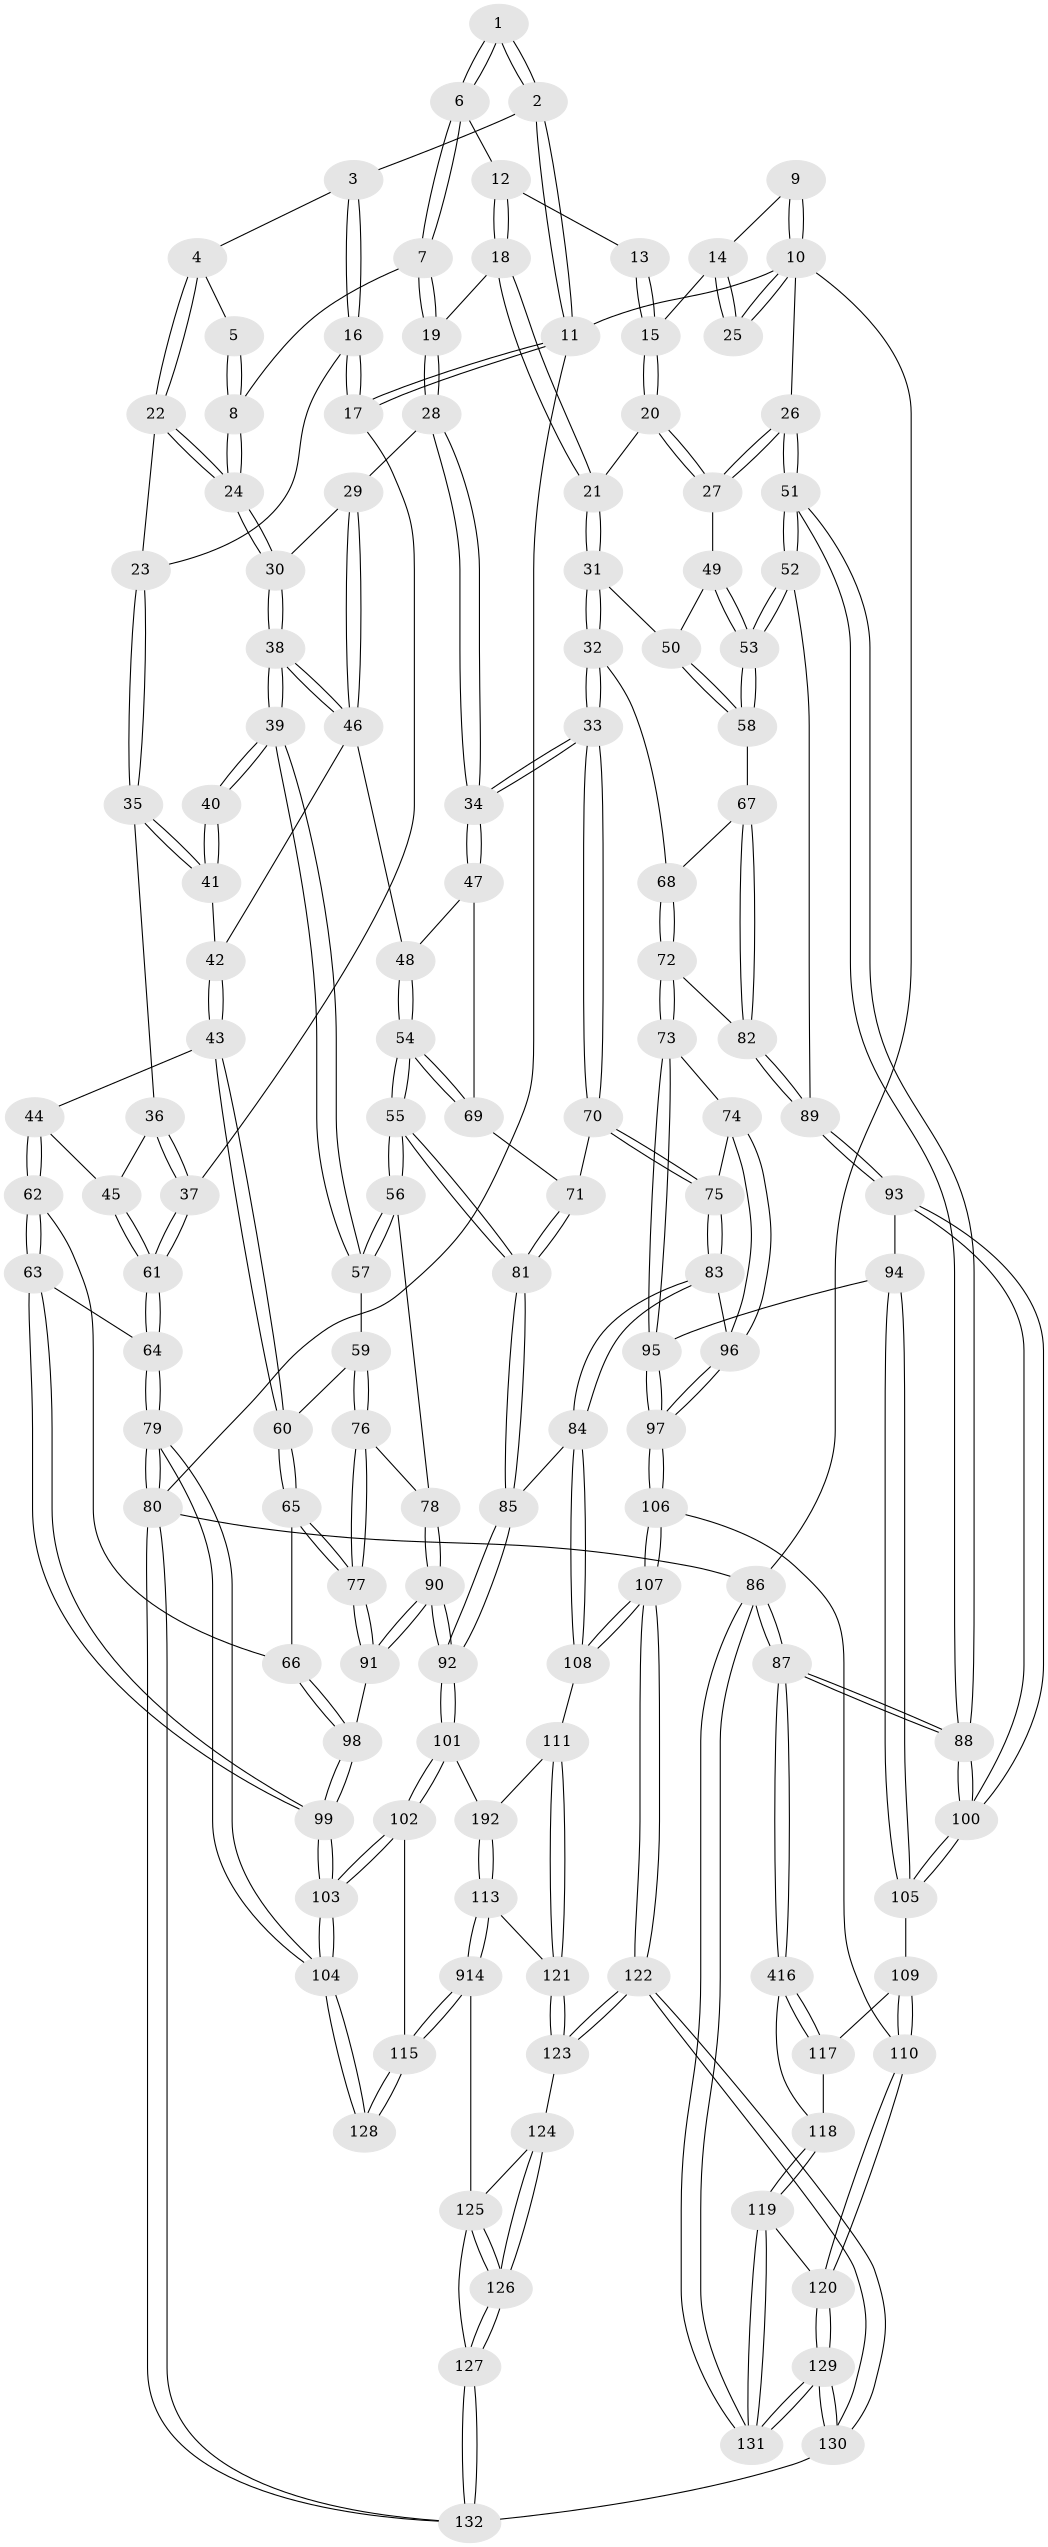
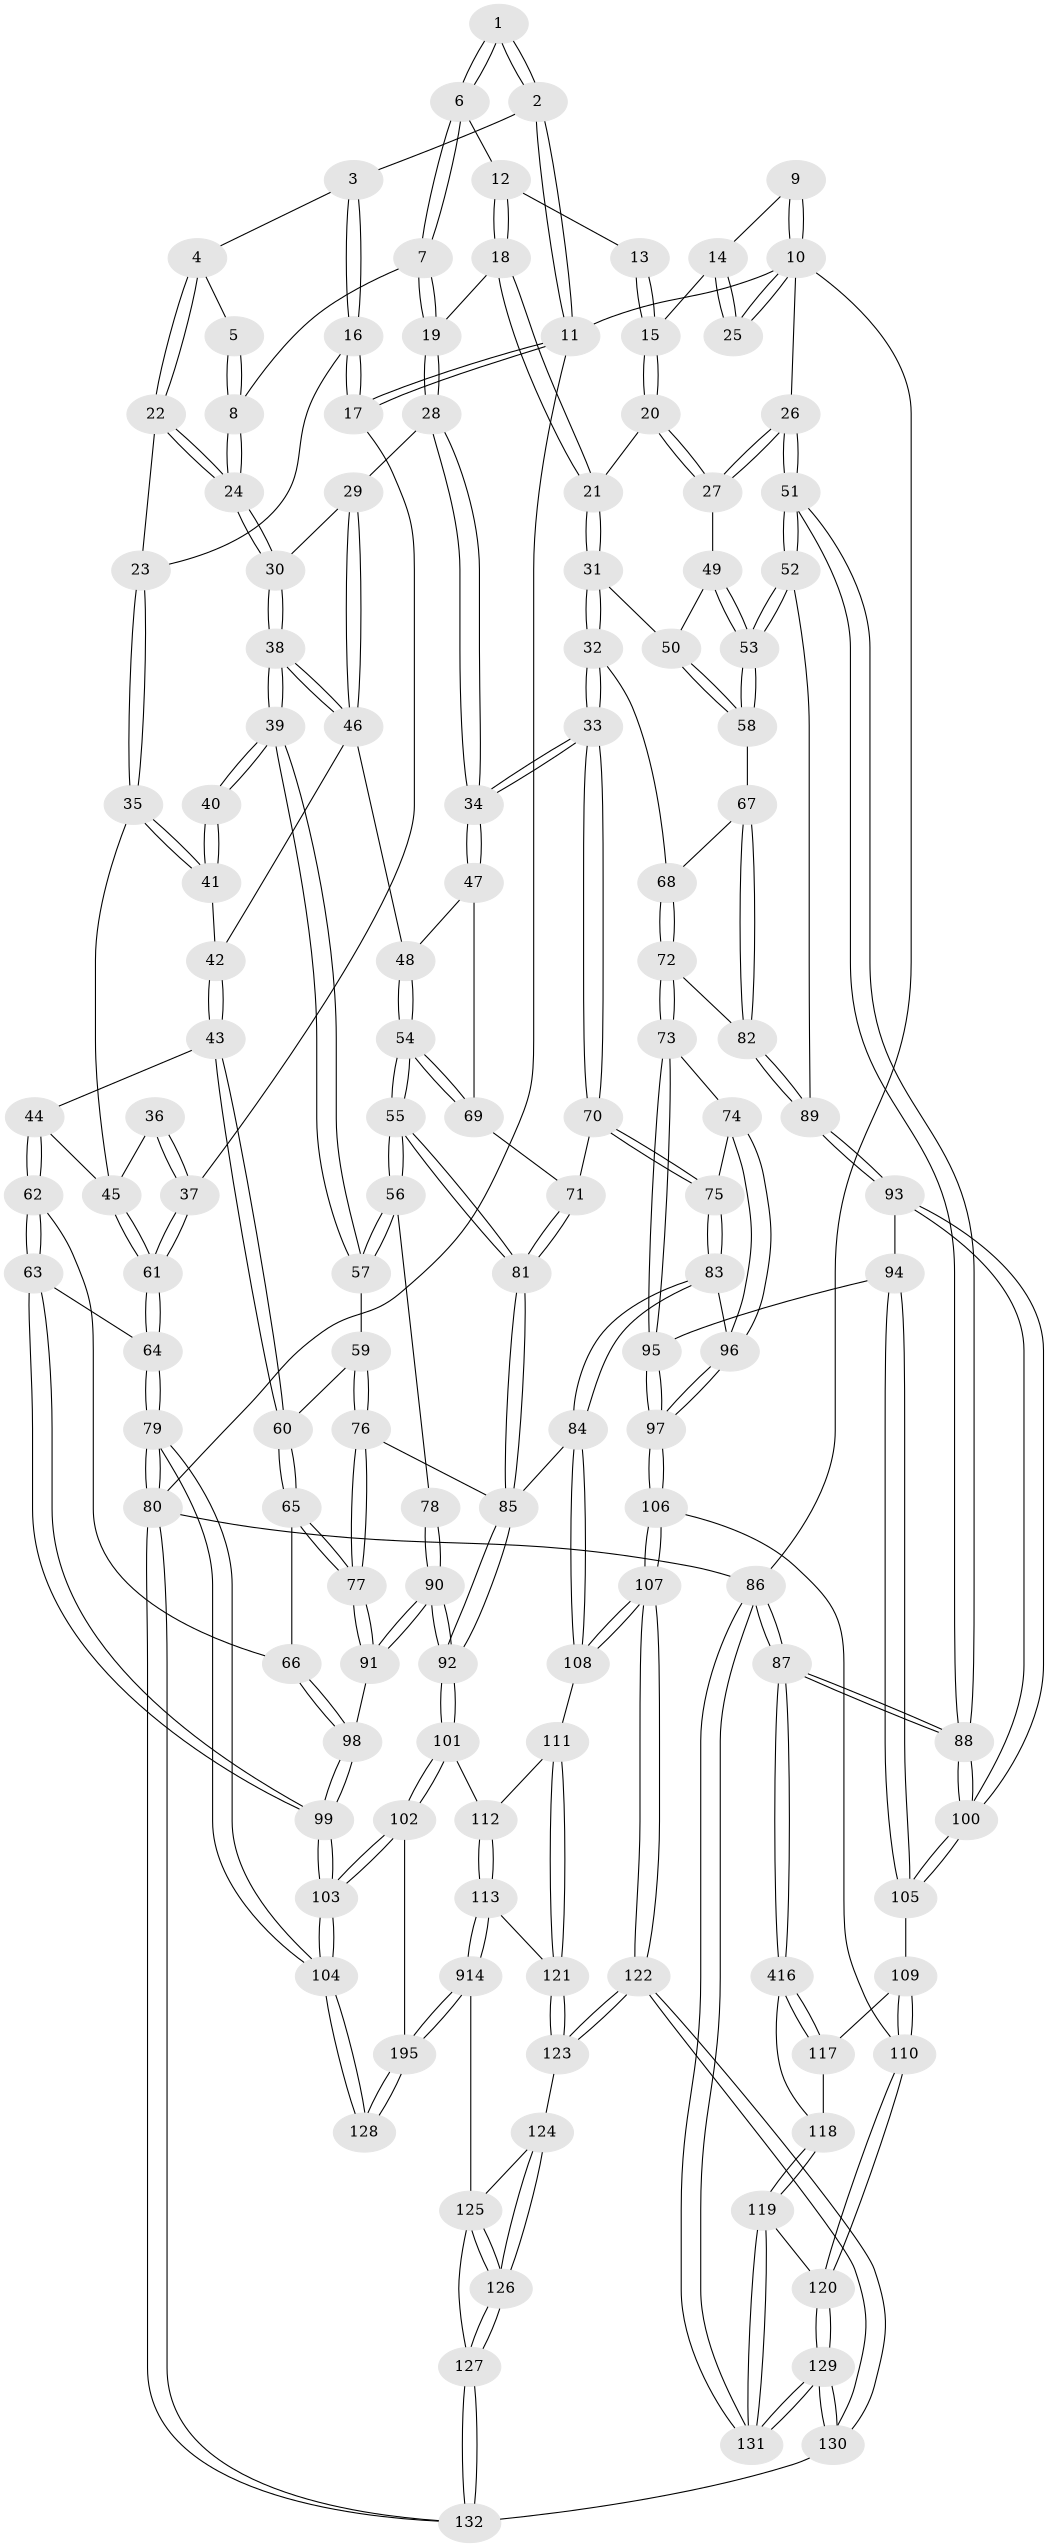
  graph {
    node [color=gray90 style=filled]
    1
    2
    6
    3
    11
    7
    12
    4
    16
    17
    80
    5
    22
    23
    8
    24
    19
    13
    18
    28
    30
    9
    10
    14
    25
    86
    26
    15
    87
    131
    37
    132
    21
    20
    27
    35
    61
    31
    29
    34
    49
    32
    50
    36
    41
    38
    51
    52
    88
    53
    46
    47
    42
    48
    39
    33
    68
    58
    70
    72
    71
    75
    69
    45
    64
    40
    57
    59
    43
    44
    60
    62
    65
    63
    66
    54
    55
    67
    89
    100
    93
    56
    81
    78
    85
    90
    76
    82
    77
    79
    99
    98
    103
    104
    91
    73
    83
    74
    95
    96
    97
    84
    92
    128
    108
    111
    101
    n108 [label=416]
    117
    118
    105
    94
    102
-   112 [label=192]
+   112
    109
    106
    107
    110
-   115
+   115 [label=195]
    113
    122
    120
    123
    130
    121
    129
    n127 [label=914]
    125
    126
    119
    124
    127
    1 -- 2
    1 -- 2
    1 -- 6
    1 -- 6
    2 -- 3
    2 -- 11
    2 -- 11
    6 -- 7
    6 -- 7
    6 -- 12
    3 -- 4
    3 -- 16
    3 -- 16
    11 -- 17
    11 -- 17
    11 -- 80
    7 -- 8
    7 -- 19
    7 -- 19
    12 -- 13
    12 -- 18
    12 -- 18
    4 -- 5
    4 -- 22
    4 -- 22
    16 -- 17
    16 -- 17
    16 -- 23
    17 -- 37
    80 -- 86
    80 -- 132
    80 -- 132
    5 -- 8
    5 -- 8
    22 -- 23
    22 -- 24
    22 -- 24
    23 -- 35
    23 -- 35
    8 -- 24
    8 -- 24
    24 -- 30
    24 -- 30
    19 -- 28
    19 -- 28
    13 -- 15
    13 -- 15
    18 -- 19
    18 -- 21
    18 -- 21
    28 -- 29
    28 -- 34
    28 -- 34
    30 -- 38
    30 -- 38
    9 -- 10
    9 -- 10
    9 -- 14
    10 -- 11
    10 -- 25
    10 -- 25
    10 -- 86
    10 -- 26
    14 -- 25
    14 -- 25
    14 -- 15
    86 -- 87
    86 -- 87
    86 -- 131
    86 -- 131
    26 -- 27
    26 -- 27
    26 -- 51
    26 -- 51
    15 -- 20
    15 -- 20
    87 -- 88
    87 -- 88
    87 -- n108
    87 -- n108
    37 -- 61
    37 -- 61
    21 -- 31
    21 -- 31
    20 -- 21
    20 -- 27
    20 -- 27
    27 -- 49
-   35 -- 36
+   35 -- 45
    35 -- 41
    35 -- 41
    61 -- 64
    61 -- 64
    31 -- 32
    31 -- 32
    31 -- 50
    29 -- 30
    29 -- 46
    29 -- 46
    34 -- 47
    34 -- 47
    49 -- 50
    49 -- 53
    49 -- 53
    32 -- 33
    32 -- 33
    32 -- 68
    50 -- 58
    50 -- 58
    36 -- 37
    36 -- 37
    36 -- 45
    41 -- 42
    38 -- 46
    38 -- 46
    38 -- 39
    38 -- 39
    51 -- 52
    51 -- 52
    51 -- 88
    51 -- 88
    52 -- 53
    52 -- 53
    52 -- 89
    88 -- 100
    88 -- 100
    53 -- 58
    53 -- 58
    46 -- 42
    46 -- 48
    47 -- 48
    47 -- 69
    42 -- 43
    42 -- 43
    48 -- 54
    48 -- 54
    39 -- 40
    39 -- 40
    39 -- 57
    39 -- 57
    33 -- 34
    33 -- 34
    33 -- 70
    33 -- 70
    68 -- 72
    68 -- 72
    58 -- 67
    70 -- 71
    70 -- 75
    70 -- 75
    72 -- 82
    72 -- 73
    72 -- 73
    71 -- 81
    71 -- 81
    75 -- 83
    75 -- 83
    69 -- 71
    45 -- 61
    45 -- 61
    64 -- 79
    64 -- 79
    40 -- 41
    40 -- 41
    57 -- 59
    59 -- 60
    59 -- 76
    59 -- 76
    43 -- 44
    43 -- 60
    43 -- 60
    44 -- 45
    44 -- 62
    44 -- 62
    60 -- 65
    60 -- 65
    62 -- 63
    62 -- 63
    62 -- 66
    65 -- 66
    65 -- 77
    65 -- 77
    63 -- 64
    63 -- 99
    63 -- 99
    66 -- 98
    66 -- 98
    54 -- 69
    54 -- 69
    54 -- 55
    54 -- 55
    55 -- 56
    55 -- 56
    55 -- 81
    55 -- 81
    67 -- 68
    67 -- 82
    67 -- 82
    89 -- 93
    89 -- 93
    100 -- 105
    100 -- 105
    93 -- 100
    93 -- 100
    93 -- 94
    56 -- 57
    56 -- 57
    56 -- 78
    81 -- 85
    81 -- 85
    78 -- 90
    78 -- 90
    85 -- 92
    85 -- 92
    90 -- 91
    90 -- 91
    90 -- 92
    90 -- 92
-   76 -- 78
+   76 -- 85
    76 -- 77
    76 -- 77
    82 -- 89
    82 -- 89
    77 -- 91
    77 -- 91
    79 -- 80
    79 -- 80
    79 -- 104
    79 -- 104
    99 -- 103
    99 -- 103
    98 -- 99
    98 -- 99
    103 -- 104
    103 -- 104
    104 -- 128
    104 -- 128
    91 -- 98
    73 -- 74
    73 -- 95
    73 -- 95
    83 -- 96
    83 -- 84
    83 -- 84
    74 -- 75
    74 -- 96
    74 -- 96
    95 -- 97
    95 -- 97
    96 -- 97
    96 -- 97
    97 -- 106
    97 -- 106
    84 -- 85
    84 -- 108
    84 -- 108
    92 -- 101
    92 -- 101
    108 -- 111
    111 -- 112
    111 -- 121
    111 -- 121
    101 -- 102
    101 -- 102
    101 -- 112
    n108 -- 117
    n108 -- 117
    n108 -- 118
    117 -- 118
    118 -- 119
    118 -- 119
    105 -- 109
    94 -- 95
    94 -- 105
    94 -- 105
    102 -- 103
    102 -- 103
    102 -- 115
    112 -- 113
    112 -- 113
    109 -- 117
    109 -- 110
    109 -- 110
    106 -- 107
    106 -- 107
    106 -- 110
    107 -- 108
    107 -- 108
    107 -- 122
    107 -- 122
    110 -- 120
    110 -- 120
    115 -- 128
    115 -- 128
    113 -- 121
    113 -- n127
    113 -- n127
    122 -- 123
    122 -- 123
    122 -- 130
    122 -- 130
    120 -- 129
    120 -- 129
    123 -- 124
    130 -- 132
    121 -- 123
    121 -- 123
    129 -- 131
    129 -- 131
    129 -- 130
    129 -- 130
    n127 -- 115
    n127 -- 115
    n127 -- 125
    125 -- 126
    125 -- 126
    126 -- 127
    126 -- 127
    119 -- 131
    119 -- 131
    119 -- 120
    124 -- 125
    124 -- 126
    124 -- 126
    127 -- 132
    127 -- 132
    127 -- 125
  }
